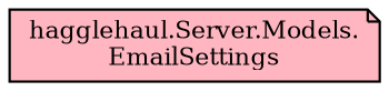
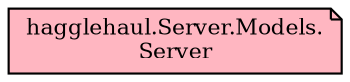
  digraph {
    rankdir=LR
    fontname="DejaVu Serif"
-   n1 [color=black fillcolor=lightpink fontname="DejaVu Serif" fontsize=10 height=0.2 label="hagglehaul.Server.Models.\lEmailSettings" shape=note style=filled width=0.4]
+   n1 [color=black fillcolor=lightpink fontname="DejaVu Serif" fontsize=10 height=0.2 label="hagglehaul.Server.Models.\lServer" shape=note style=filled width=0.4]
  }
